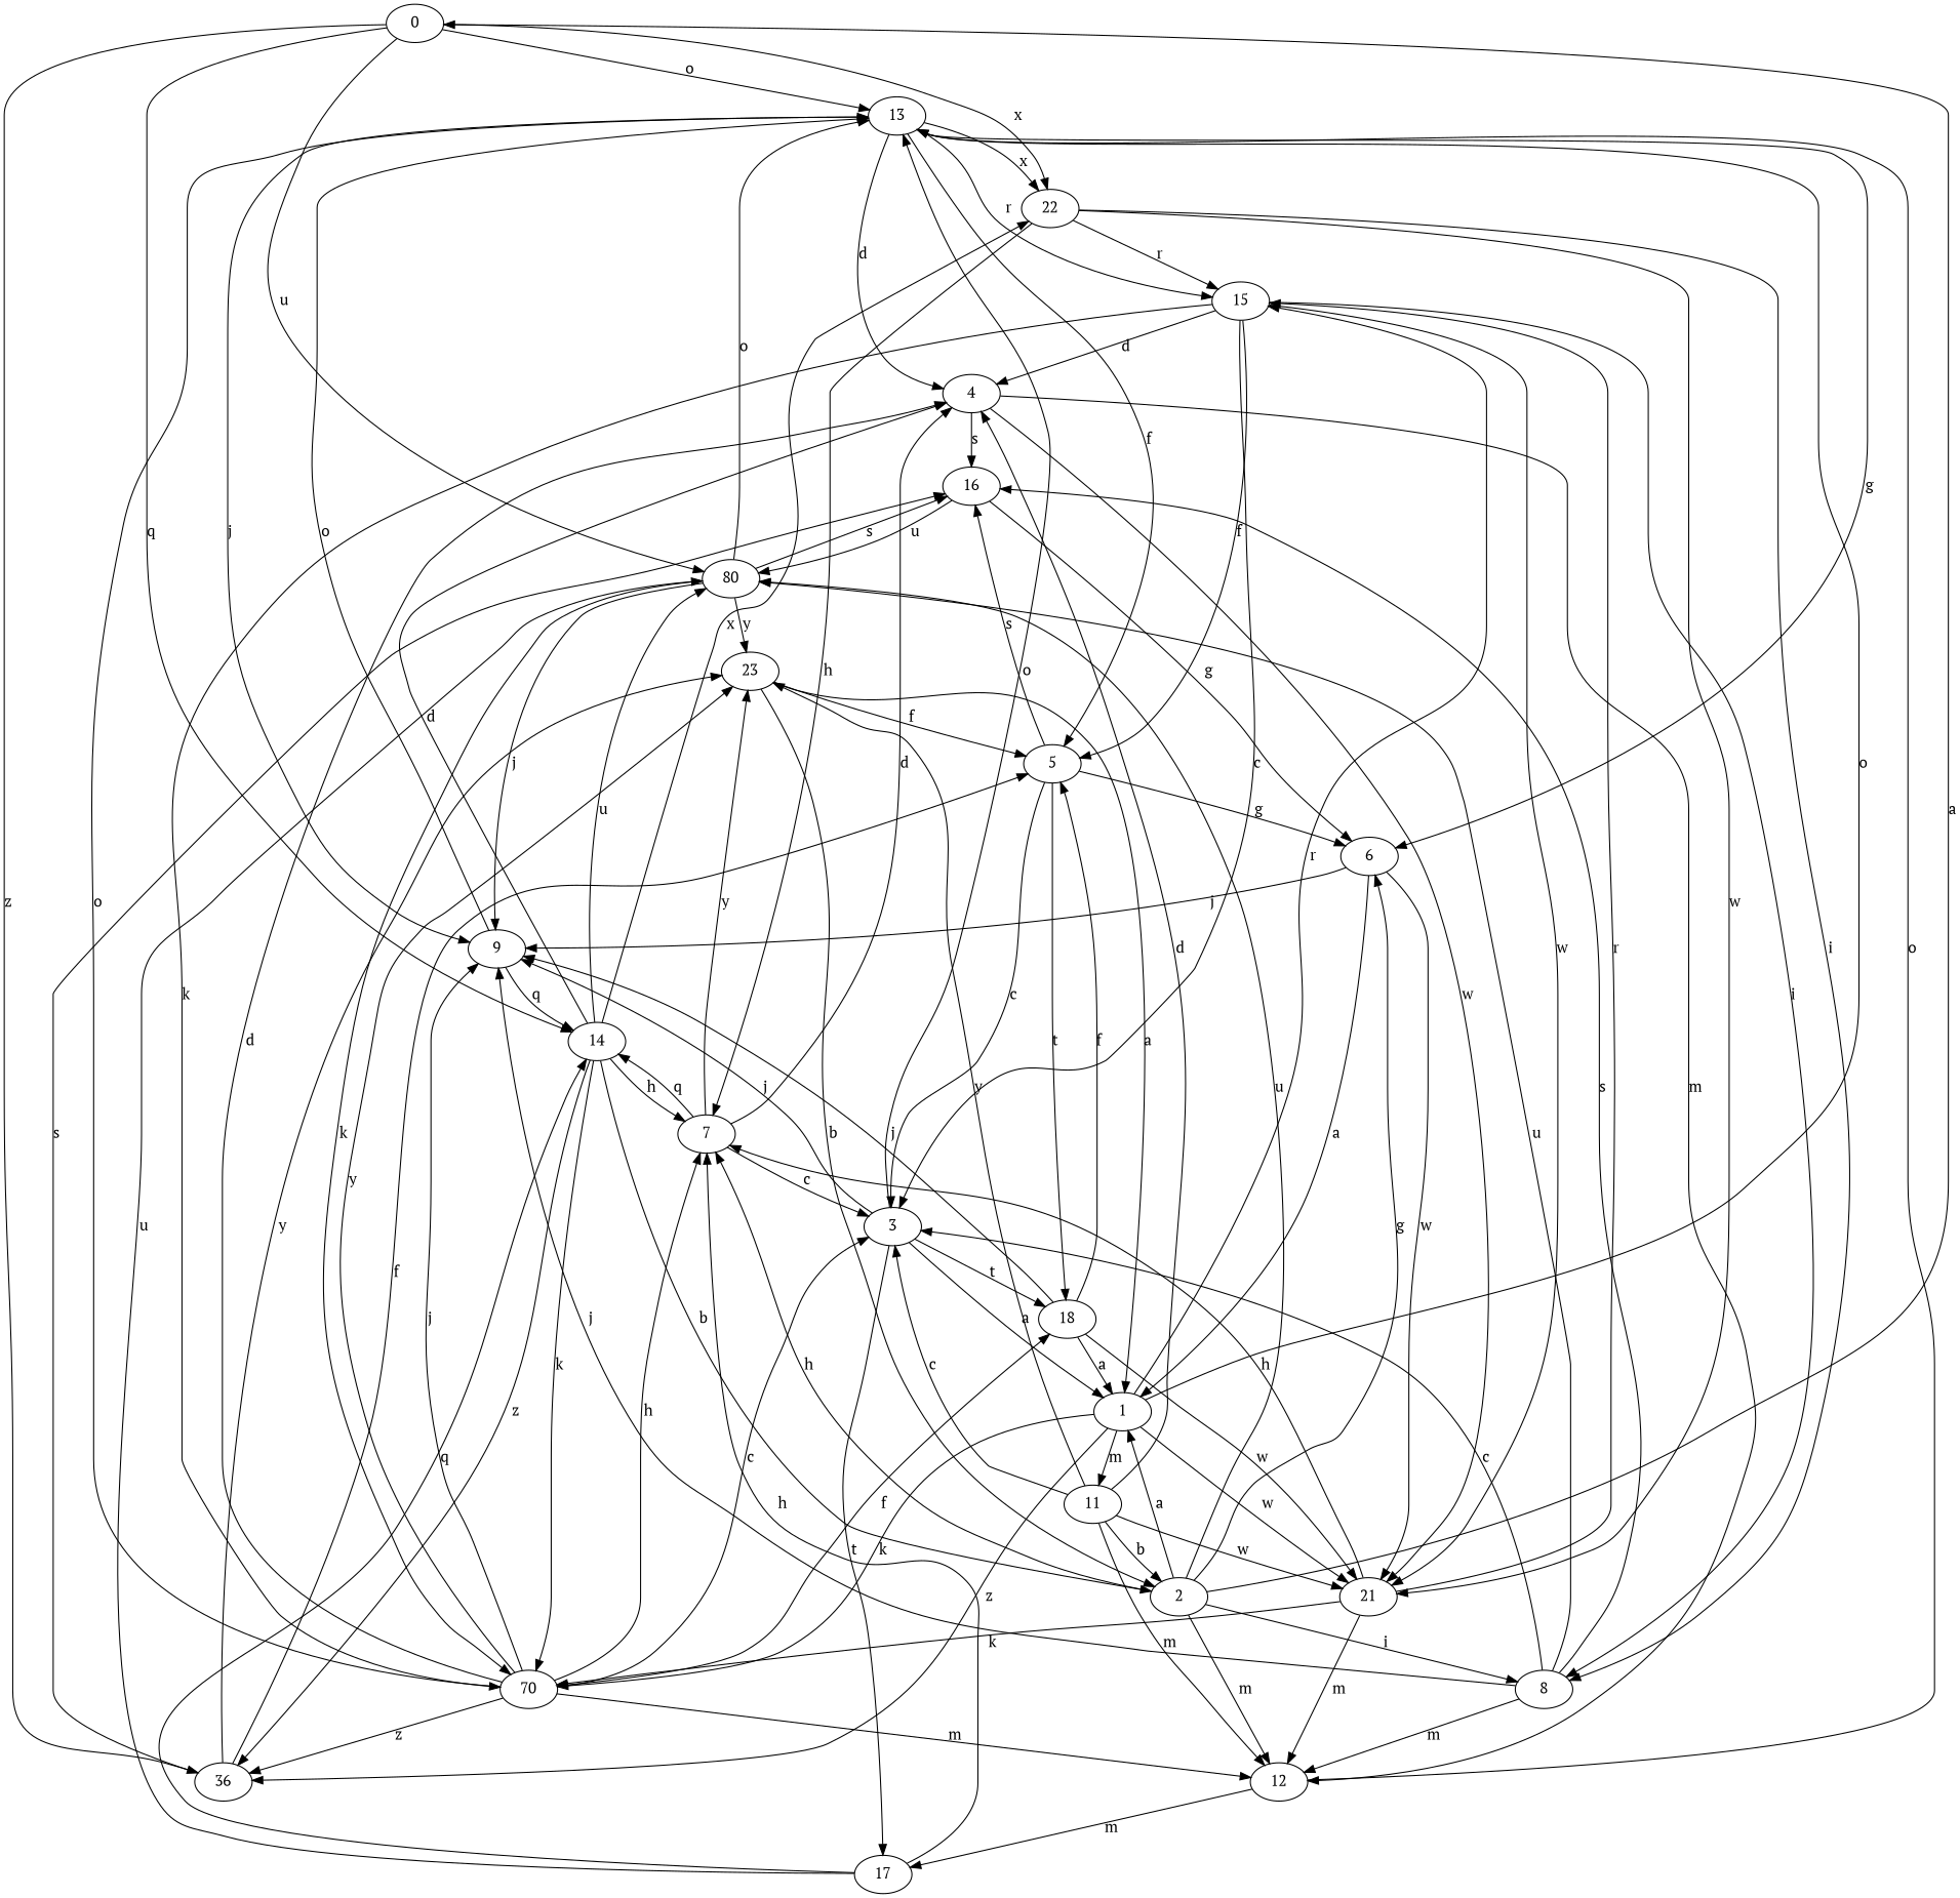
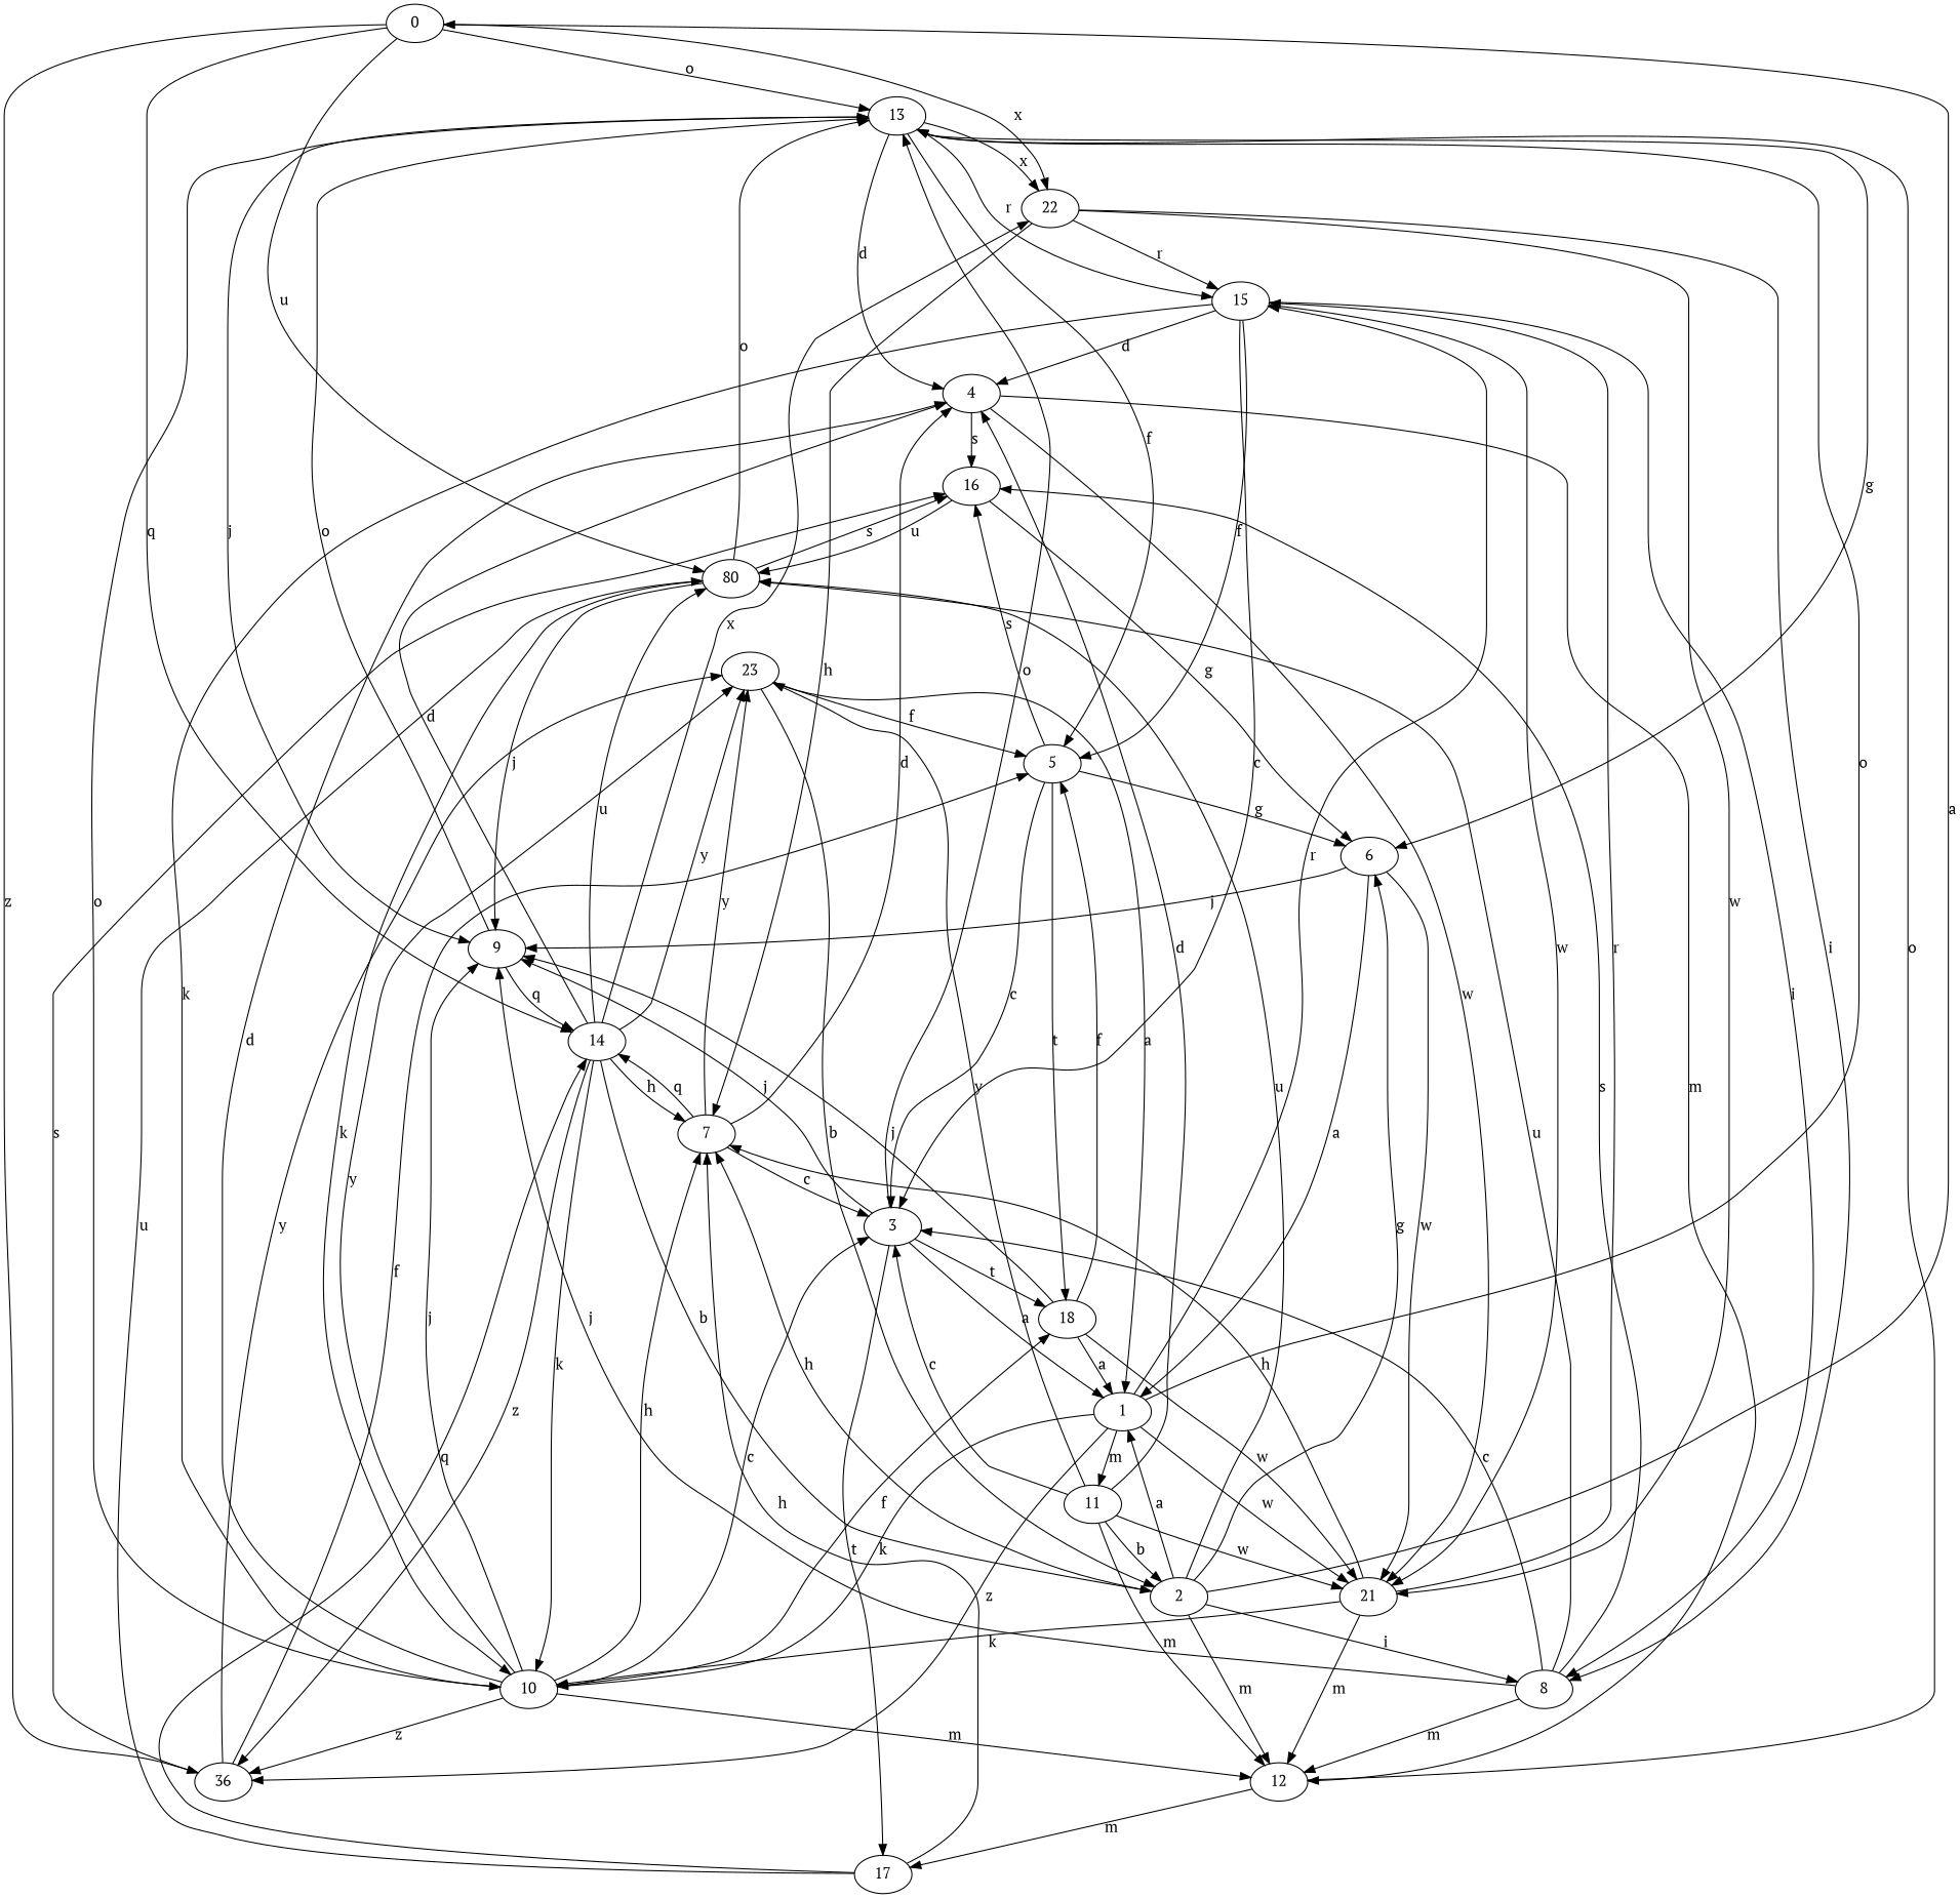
  strict digraph {
    fontname="PT Serif"
    node [fontname="PT Serif"]
    edge [fontname="PT Serif"]
    0
    13
    14
    n4 [label=80]
    22
    n6 [label=36]
    15
    6
    9
    4
    5
-   10 [label=70]
+   10
    2
    7
    23
    16
    21
    8
    1
    11
    12
    3
    18
    17
    0 -> 13 [label=o]
    0 -> 14 [label=q]
    0 -> n4 [label=u]
    0 -> 22 [label=x]
    0 -> n6 [label=z]
    13 -> 22 [label=x]
    13 -> 15 [label=r]
    13 -> 6 [label=g]
    13 -> 9 [label=j]
    13 -> 4 [label=d]
    13 -> 5 [label=f]
    14 -> n4 [label=u]
    14 -> 22 [label=x]
    14 -> n6 [label=z]
    14 -> 4 [label=d]
    14 -> 10 [label=k]
    14 -> 2 [label=b]
    14 -> 7 [label=h]
-   n4 -> 23 [label=y]
+   14 -> 23 [label=y]
    n4 -> 13 [label=o]
    n4 -> 9 [label=j]
    n4 -> 10 [label=k]
    n4 -> 16 [label=s]
    22 -> 15 [label=r]
    22 -> 7 [label=h]
    22 -> 21 [label=w]
    22 -> 8 [label=i]
    n6 -> 5 [label=f]
    n6 -> 23 [label=y]
    n6 -> 16 [label=s]
    15 -> 4 [label=d]
    15 -> 5 [label=f]
    15 -> 10 [label=k]
    15 -> 21 [label=w]
    15 -> 8 [label=i]
    15 -> 3 [label=c]
    6 -> 9 [label=j]
    6 -> 21 [label=w]
    6 -> 1 [label=a]
    9 -> 13 [label=o]
    9 -> 14 [label=q]
    4 -> 16 [label=s]
    4 -> 21 [label=w]
    4 -> 12 [label=m]
    5 -> 6 [label=g]
    5 -> 16 [label=s]
    5 -> 3 [label=c]
    5 -> 18 [label=t]
    10 -> 13 [label=o]
    10 -> n6 [label=z]
    10 -> 9 [label=j]
    10 -> 4 [label=d]
    10 -> 7 [label=h]
    10 -> 23 [label=y]
    10 -> 12 [label=m]
    10 -> 3 [label=c]
    10 -> 18 [label=f]
    2 -> 0 [label=a]
    2 -> n4 [label=u]
    2 -> 6 [label=g]
    2 -> 7 [label=h]
    2 -> 8 [label=i]
    2 -> 1 [label=a]
    2 -> 12 [label=m]
    7 -> 14 [label=q]
    7 -> 4 [label=d]
    7 -> 23 [label=y]
    7 -> 3 [label=c]
    23 -> 5 [label=f]
    23 -> 2 [label=b]
    23 -> 1 [label=a]
    16 -> n4 [label=u]
    16 -> 6 [label=g]
    21 -> 15 [label=r]
    21 -> 10 [label=k]
    21 -> 7 [label=h]
    21 -> 12 [label=m]
    8 -> n4 [label=u]
    8 -> 9 [label=j]
    8 -> 16 [label=s]
    8 -> 12 [label=m]
    8 -> 3 [label=c]
    1 -> 13 [label=o]
    1 -> n6 [label=z]
    1 -> 15 [label=r]
    1 -> 10 [label=k]
    1 -> 21 [label=w]
    1 -> 11 [label=m]
    11 -> 4 [label=d]
    11 -> 2 [label=b]
    11 -> 23 [label=y]
    11 -> 21 [label=w]
    11 -> 12 [label=m]
    11 -> 3 [label=c]
    12 -> 13 [label=o]
    12 -> 17 [label=m]
    3 -> 13 [label=o]
    3 -> 9 [label=j]
    3 -> 1 [label=a]
    3 -> 18 [label=t]
    3 -> 17 [label=t]
    18 -> 9 [label=j]
    18 -> 5 [label=f]
    18 -> 21 [label=w]
    18 -> 1 [label=a]
    17 -> 14 [label=q]
    17 -> n4 [label=u]
    17 -> 7 [label=h]
  }
